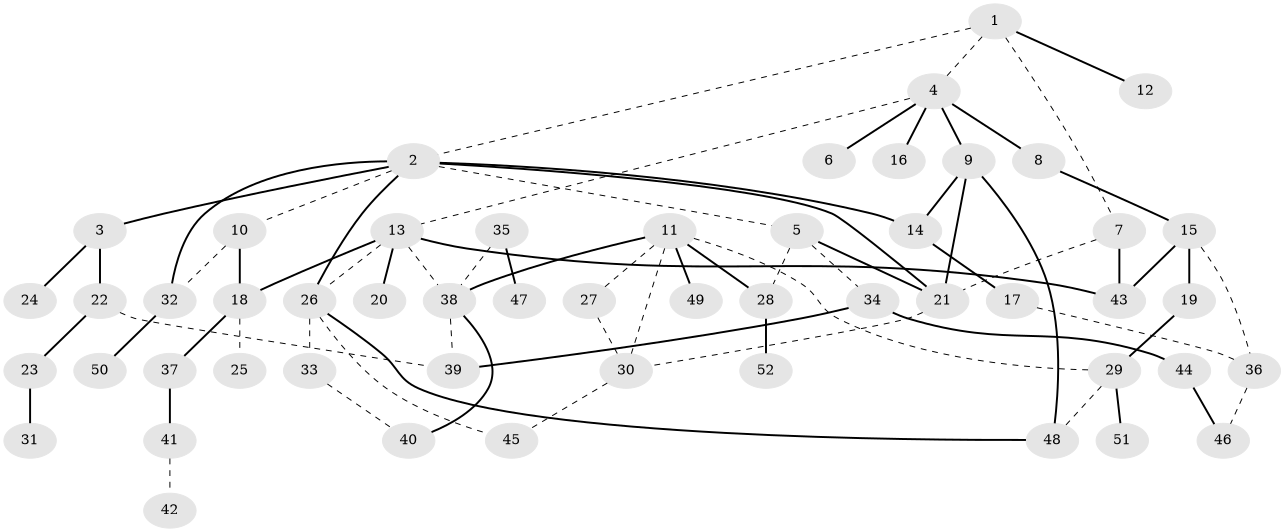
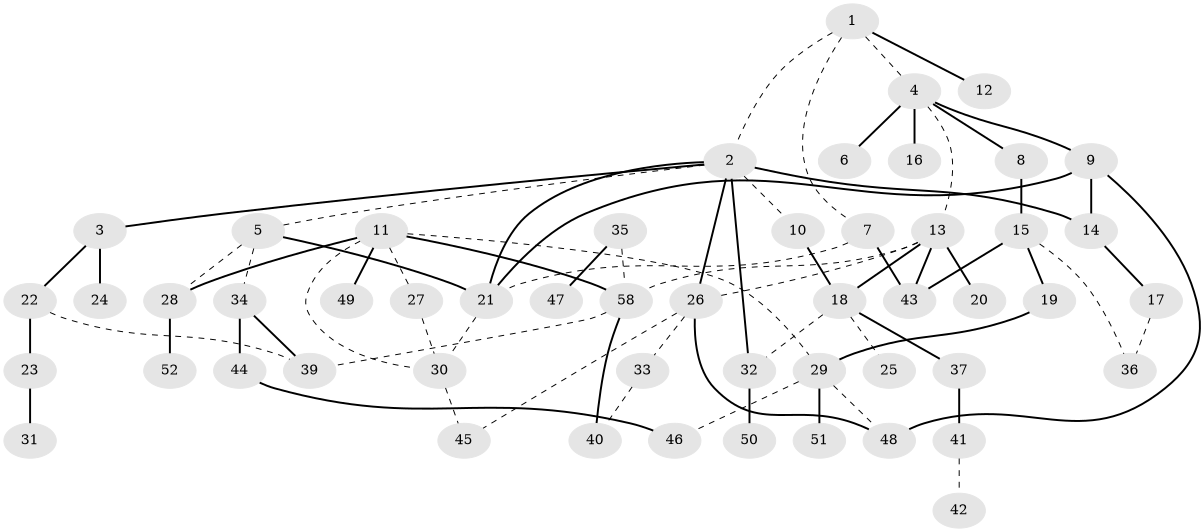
  graph {
    node [color=gray90 style=filled]
    edge [style=bold]
    1
    2
    4
    7
    12
    3
    5
    10
    14
    21
    26
    32
    6
    8
    9
    13
    16
    43
    22
    24
    28
    34
    18
    17
    30
    48
    33
    45
    50
    23
    39
    35
-   38
+   38 [label=58]
    47
    15
    20
    52
    44
    11
    27
    29
    49
    19
    36
    25
    37
    51
    40
    46
    41
    31
    42
    1 -- 2 [style=dashed]
    1 -- 4 [style=dashed]
    1 -- 7 [style=dashed]
    1 -- 12
    2 -- 3
    2 -- 5 [style=dashed]
    2 -- 10 [style=dashed]
    2 -- 14
    2 -- 21
    2 -- 26
    2 -- 32
    4 -- 6
    4 -- 8
    4 -- 9
    4 -- 13 [style=dashed]
    4 -- 16
    7 -- 21 [style=dashed]
    7 -- 43
    3 -- 22
    3 -- 24
    5 -- 21
    5 -- 28 [style=dashed]
    5 -- 34 [style=dashed]
-   10 -- 32 [style=dashed]
+   18 -- 32 [style=dashed]
    10 -- 18
    14 -- 17
    21 -- 30 [style=dashed]
    26 -- 48
    26 -- 33 [style=dashed]
    26 -- 45 [style=dashed]
    32 -- 50
    8 -- 15
    9 -- 14
    9 -- 21
    9 -- 48
    13 -- 26 [style=dashed]
    13 -- 43
    13 -- 18
    13 -- 38 [style=dashed]
    13 -- 20
    22 -- 23
    22 -- 39 [style=dashed]
    28 -- 52
    34 -- 39
    34 -- 44
    18 -- 25 [style=dashed]
    18 -- 37
    17 -- 36 [style=dashed]
    30 -- 45 [style=dashed]
    33 -- 40 [style=dashed]
    23 -- 31
    35 -- 38 [style=dashed]
    35 -- 47
    38 -- 39 [style=dashed]
    38 -- 40
    15 -- 43
    15 -- 19
    15 -- 36 [style=dashed]
    44 -- 46
    11 -- 28
    11 -- 30 [style=dashed]
    11 -- 38
    11 -- 27 [style=dashed]
    11 -- 29 [style=dashed]
    11 -- 49
    27 -- 30 [style=dashed]
    29 -- 48 [style=dashed]
    29 -- 51
    19 -- 29
-   36 -- 46 [style=dashed]
+   29 -- 46 [style=dashed]
    37 -- 41
    41 -- 42 [style=dashed]
  }
